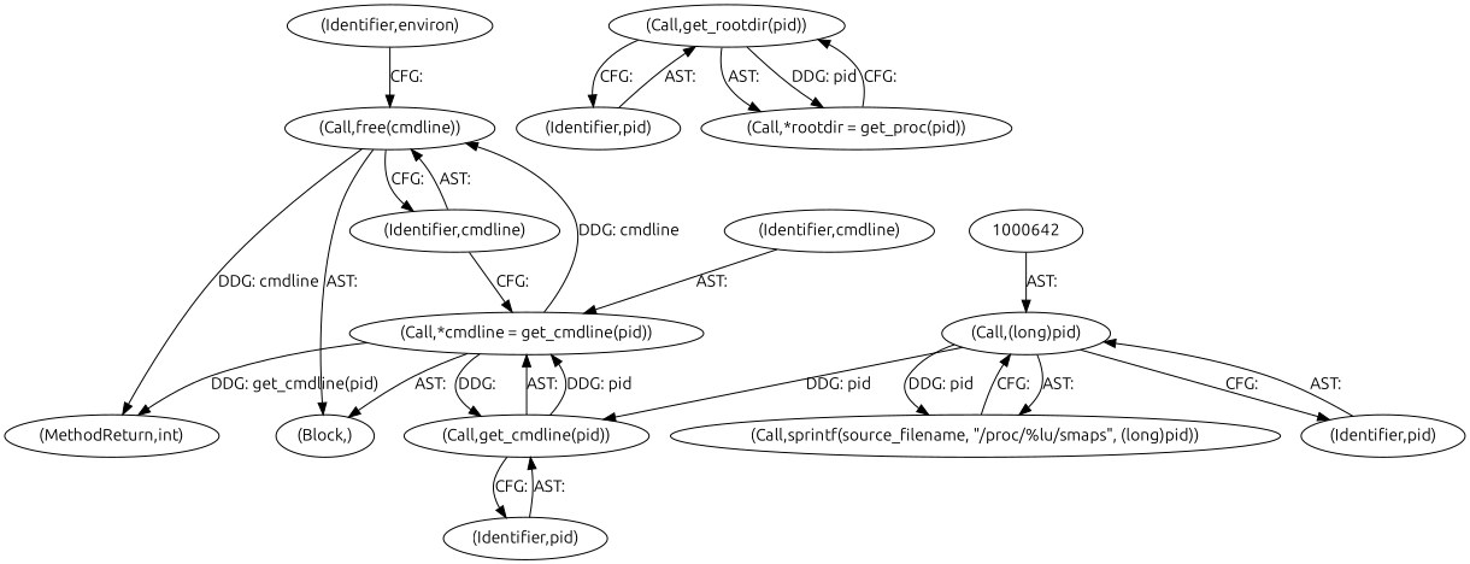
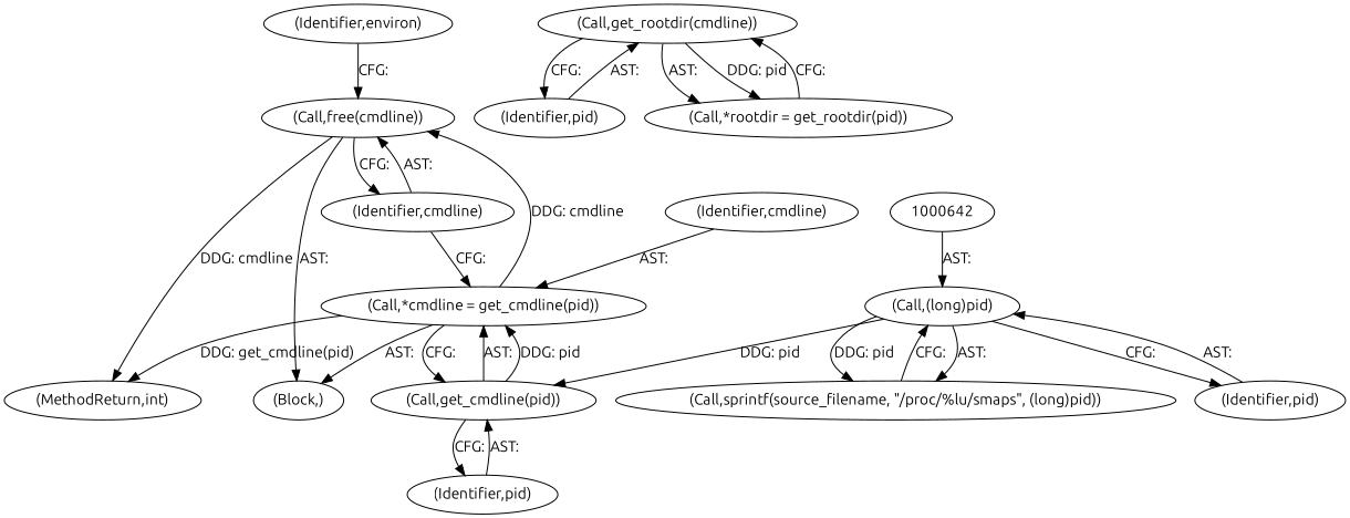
  digraph {
    fontname=Ubuntu
    node [fontname=Ubuntu]
    edge [fontname=Ubuntu]
    n1 [label="(Call,free(cmdline))"]
    n2 [label="(MethodReturn,int)"]
    n3 [label="(Identifier,cmdline)"]
    n4 [label="(Block,)"]
    n5 [label="(Call,*cmdline = get_cmdline(pid))"]
    n6 [label="(Call,get_cmdline(pid))"]
    n7 [label="(Identifier,pid)"]
    n8 [label="(Call,(long)pid)"]
    n9 [label="(Call,sprintf(source_filename, \"/proc/%lu/smaps\", (long)pid))"]
    n10 [label="(Identifier,pid)"]
-   n11 [label="(Call,get_rootdir(pid))"]
+   n11 [label="(Call,get_rootdir(cmdline))"]
    n12 [label="(Identifier,pid)"]
-   n13 [label="(Call,*rootdir = get_proc(pid))"]
+   n13 [label="(Call,*rootdir = get_rootdir(pid))"]
    n14 [label="(Identifier,cmdline)"]
    n15 [label="(Identifier,environ)"]
    1000642
    n1 -> n2 [label="DDG: cmdline"]
    n1 -> n3 [label="CFG: "]
    n1 -> n4 [label="AST: "]
    n3 -> n1 [label="AST: "]
    n3 -> n5 [label="CFG: "]
    n5 -> n1 [label="DDG: cmdline"]
    n5 -> n2 [label="DDG: get_cmdline(pid)"]
    n5 -> n4 [label="AST: "]
-   n5 -> n6 [label="DDG: "]
+   n5 -> n6 [label="CFG: "]
    n6 -> n5 [label="AST: "]
    n6 -> n5 [label="DDG: pid"]
    n6 -> n7 [label="CFG: "]
    n7 -> n6 [label="AST: "]
    n8 -> n6 [label="DDG: pid"]
    n8 -> n9 [label="AST: "]
    n8 -> n9 [label="DDG: pid"]
    n8 -> n10 [label="CFG: "]
    n9 -> n8 [label="CFG: "]
    n10 -> n8 [label="AST: "]
    n11 -> n12 [label="CFG: "]
    n11 -> n13 [label="AST: "]
    n11 -> n13 [label="DDG: pid"]
    n12 -> n11 [label="AST: "]
    n13 -> n11 [label="CFG: "]
    n14 -> n5 [label="AST: "]
    n15 -> n1 [label="CFG: "]
    1000642 -> n8 [label="AST: "]
  }
